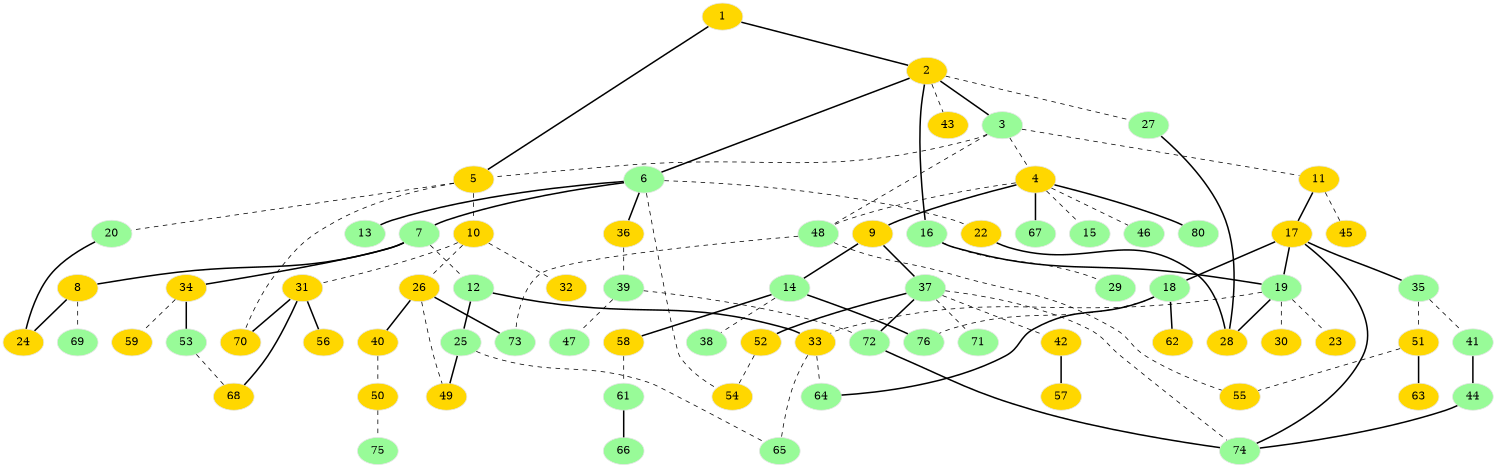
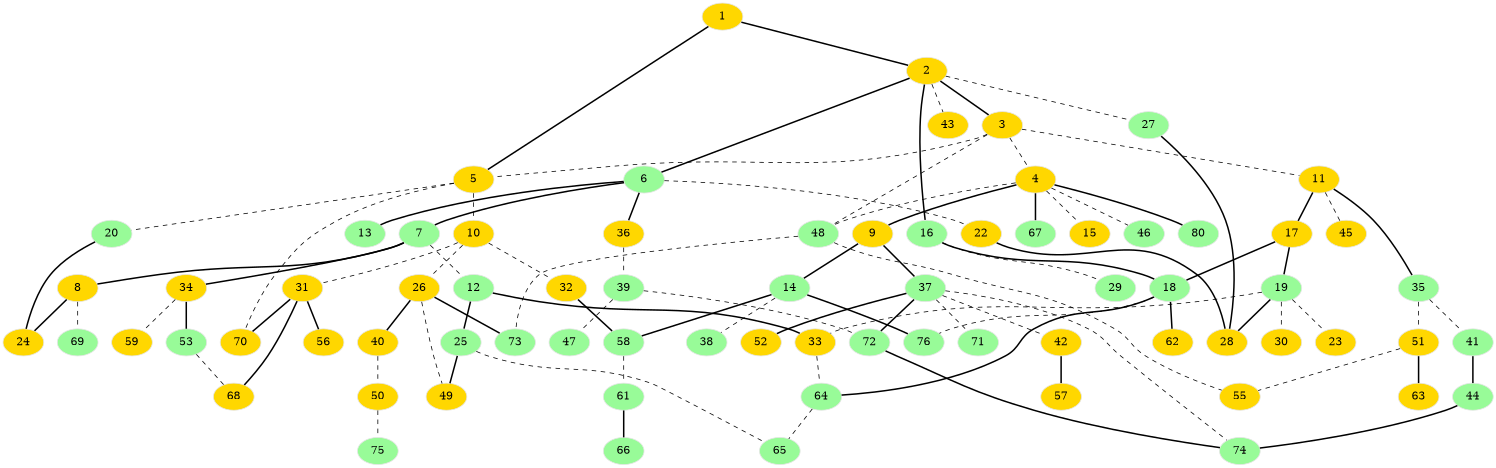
  graph {
    node [color=gray90 fillcolor=gold style=filled]
    edge [style=bold]
    1
    2
    5
-   3 [fillcolor=palegreen]
+   3
    6 [fillcolor=palegreen]
    16 [fillcolor=palegreen]
    27 [fillcolor=palegreen]
    43
    10
    20 [fillcolor=palegreen]
    70
    4
    11
    48 [fillcolor=palegreen]
    7 [fillcolor=palegreen]
    13 [fillcolor=palegreen]
    36
-   54
    22
    19 [fillcolor=palegreen]
    29 [fillcolor=palegreen]
    28
    9
-   15 [fillcolor=palegreen]
+   15
    46 [fillcolor=palegreen]
    n26 [fillcolor=palegreen label=80]
    67 [fillcolor=palegreen]
    17
    45
    55
    73 [fillcolor=palegreen]
    14 [fillcolor=palegreen]
    37 [fillcolor=palegreen]
    26
    31
    32
    24
    8
    12 [fillcolor=palegreen]
    34
    39 [fillcolor=palegreen]
    69 [fillcolor=palegreen]
    25 [fillcolor=palegreen]
    33
    53 [fillcolor=palegreen]
    59
    38 [fillcolor=palegreen]
-   58
+   58 [fillcolor=palegreen]
    76 [fillcolor=palegreen]
    74 [fillcolor=palegreen]
    42
    52
    71 [fillcolor=palegreen]
    72 [fillcolor=palegreen]
    49
    40
    56
    68
    18 [fillcolor=palegreen]
    35 [fillcolor=palegreen]
    65 [fillcolor=palegreen]
    64 [fillcolor=palegreen]
    61 [fillcolor=palegreen]
    23
    30
    62
    41 [fillcolor=palegreen]
    51
    50
    44 [fillcolor=palegreen]
    63
    47 [fillcolor=palegreen]
    57
    75 [fillcolor=palegreen]
    66 [fillcolor=palegreen]
    1 -- 2
    1 -- 5
    2 -- 3
    2 -- 6
    2 -- 16
    2 -- 27 [style=dashed]
    2 -- 43 [style=dashed]
    5 -- 10 [style=dashed]
    5 -- 20 [style=dashed]
    5 -- 70 [style=dashed]
    3 -- 5 [style=dashed]
    3 -- 4 [style=dashed]
    3 -- 11 [style=dashed]
    3 -- 48 [style=dashed]
    6 -- 7
    6 -- 13
    6 -- 36
-   6 -- 54 [style=dashed]
    6 -- 22 [style=dashed]
-   16 -- 19
+   16 -- 18
    16 -- 29 [style=dashed]
    27 -- 28
    10 -- 26 [style=dashed]
    10 -- 31 [style=dashed]
    10 -- 32 [style=dashed]
    20 -- 24
    4 -- 48 [style=dashed]
    4 -- 9
    4 -- 15 [style=dashed]
    4 -- 46 [style=dashed]
    4 -- n26
    4 -- 67
    11 -- 17
    11 -- 45 [style=dashed]
    48 -- 55 [style=dashed]
    48 -- 73 [style=dashed]
    7 -- 8
    7 -- 12 [style=dashed]
    7 -- 34
    36 -- 39 [style=dashed]
    22 -- 28
    19 -- 28
    19 -- 33 [style=dashed]
    19 -- 23 [style=dashed]
    19 -- 30 [style=dashed]
    9 -- 14
    9 -- 37
    17 -- 19
-   17 -- 74
    17 -- 18
-   17 -- 35
+   11 -- 35
    14 -- 38 [style=dashed]
    14 -- 58
    14 -- 76
    37 -- 74 [style=dashed]
    37 -- 42 [style=dashed]
    37 -- 52
    37 -- 71 [style=dashed]
    37 -- 72
    26 -- 73
    26 -- 49 [style=dashed]
    26 -- 40
    31 -- 70
    31 -- 56
    31 -- 68
+   32 -- 58
    8 -- 24
    8 -- 69 [style=dashed]
    12 -- 25
    12 -- 33
    34 -- 53
    34 -- 59 [style=dashed]
    39 -- 72 [style=dashed]
    39 -- 47 [style=dashed]
    25 -- 49
    25 -- 65 [style=dashed]
    33 -- 64 [style=dashed]
    53 -- 68 [style=dashed]
    58 -- 61 [style=dashed]
    42 -- 57
-   52 -- 54 [style=dashed]
    72 -- 74
    40 -- 50 [style=dashed]
    18 -- 76 [style=dashed]
    18 -- 64
    18 -- 62
    35 -- 41 [style=dashed]
    35 -- 51 [style=dashed]
-   33 -- 65 [style=dashed]
+   64 -- 65 [style=dashed]
    61 -- 66
    41 -- 44
    51 -- 55 [style=dashed]
    51 -- 63
    50 -- 75 [style=dashed]
    44 -- 74
  }
